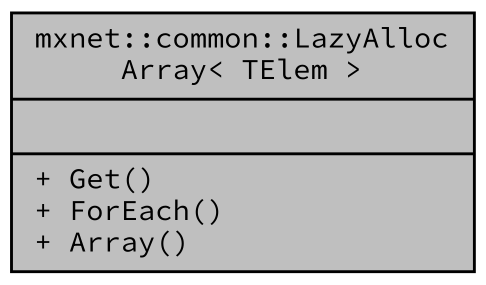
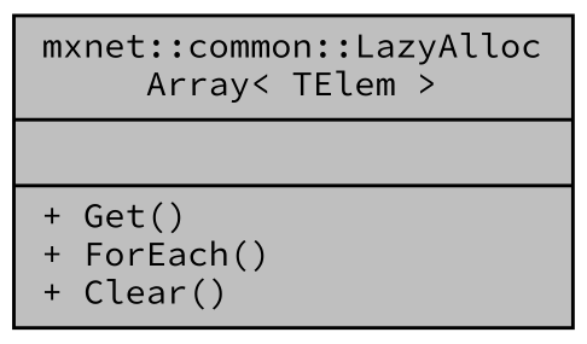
  digraph {
    fontname="Source Code Pro"
-   n1 [color=black fillcolor=grey75 fontcolor=black fontname="Source Code Pro" fontsize=10 height=0.2 label="{mxnet::common::LazyAlloc\lArray\< TElem \>\n||+ Get()\l+ ForEach()\l+ Array()\l}" shape=record style=filled width=0.4]
+   n1 [color=black fillcolor=grey75 fontcolor=black fontname="Source Code Pro" fontsize=10 height=0.2 label="{mxnet::common::LazyAlloc\lArray\< TElem \>\n||+ Get()\l+ ForEach()\l+ Clear()\l}" shape=record style=filled width=0.4]
  }
